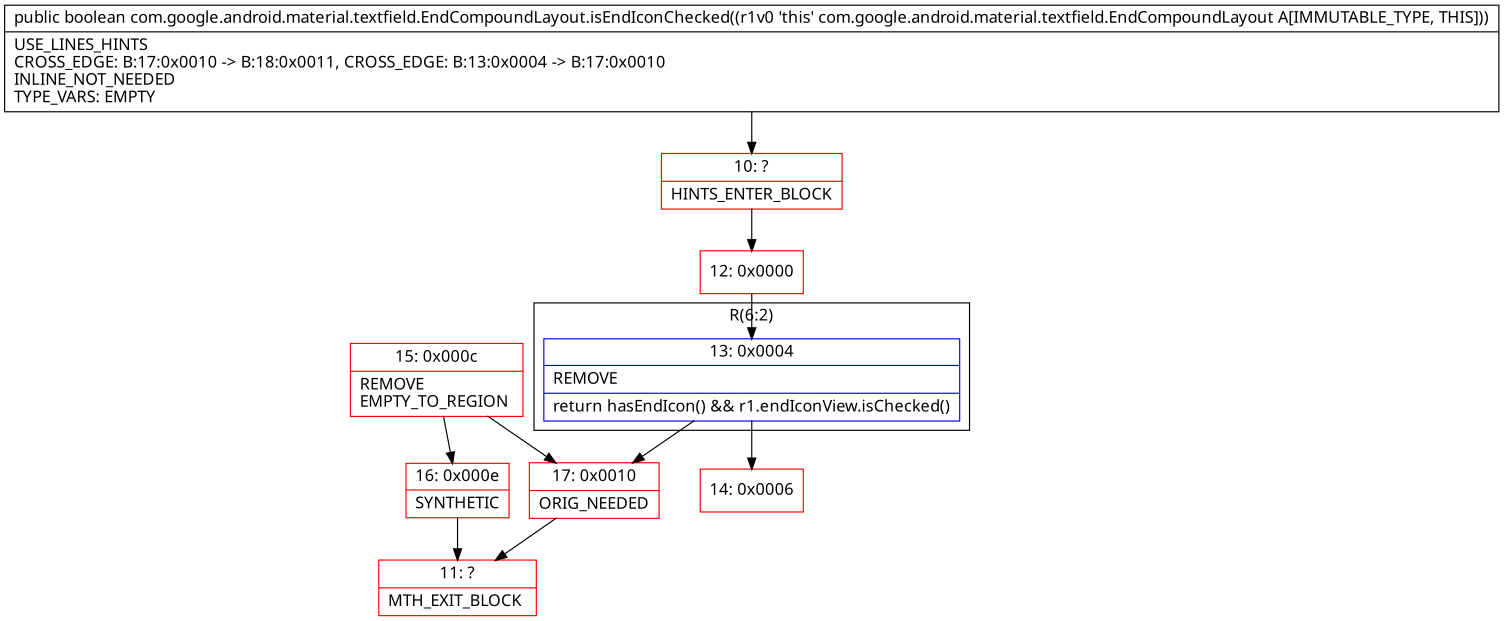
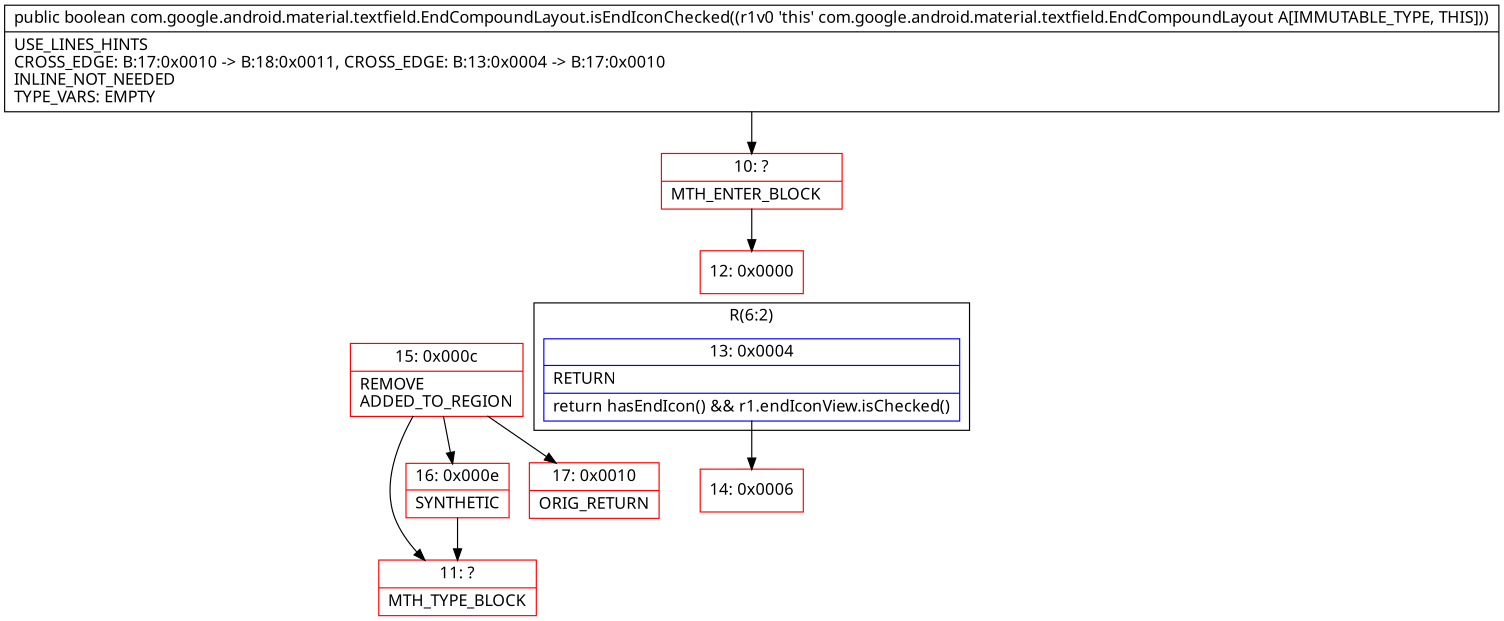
  digraph {
    fontname="Noto Sans"
    node [color=red fontname="Noto Sans" shape=record]
    edge [fontname="Noto Sans"]
-   n1 [color=blue label="{13\:\ 0x0004|REMOVE\l|return hasEndIcon() && r1.endIconView.isChecked()\l}"]
+   n1 [color=blue label="{13\:\ 0x0004|RETURN\l|return hasEndIcon() && r1.endIconView.isChecked()\l}"]
    n2 [label="{14\:\ 0x0006}"]
-   n3 [label="{17\:\ 0x0010|ORIG_NEEDED\l}"]
-   n4 [label="{11\:\ ?|MTH_EXIT_BLOCK\l}"]
-   n5 [label="{10\:\ ?|HINTS_ENTER_BLOCK\l}"]
+   n3 [label="{17\:\ 0x0010|ORIG_RETURN\l}"]
+   n4 [label="{11\:\ ?|MTH_TYPE_BLOCK\l}"]
+   n5 [label="{10\:\ ?|MTH_ENTER_BLOCK\l}"]
    n6 [label="{12\:\ 0x0000}"]
-   n7 [label="{15\:\ 0x000c|REMOVE\lEMPTY_TO_REGION\l}"]
+   n7 [label="{15\:\ 0x000c|REMOVE\lADDED_TO_REGION\l}"]
    n8 [label="{16\:\ 0x000e|SYNTHETIC\l}"]
    n9 [label="{public boolean com.google.android.material.textfield.EndCompoundLayout.isEndIconChecked((r1v0 'this' com.google.android.material.textfield.EndCompoundLayout A[IMMUTABLE_TYPE, THIS]))  | USE_LINES_HINTS\lCROSS_EDGE: B:17:0x0010 \-\> B:18:0x0011, CROSS_EDGE: B:13:0x0004 \-\> B:17:0x0010\lINLINE_NOT_NEEDED\lTYPE_VARS: EMPTY\l}" color=""]
    subgraph cluster_1 {
      label="R(6:2)"
      n1
    }
    n1 -> n2
-   n1 -> n3
-   n3 -> n4
+   n7 -> n4
    n5 -> n6
-   n6 -> n1
    n7 -> n3
    n7 -> n8
    n8 -> n4
    n9 -> n5
  }
